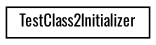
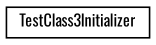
  digraph {
    rankdir=TB
    fontname=Oswald
-   n1 [color=black fillcolor=white fontname=Oswald fontsize=10 height=0.2 label=TestClass2Initializer shape=record style=filled width=0.4]
+   n1 [color=black fillcolor=white fontname=Oswald fontsize=10 height=0.2 label=TestClass3Initializer shape=record style=filled width=0.4]
  }
